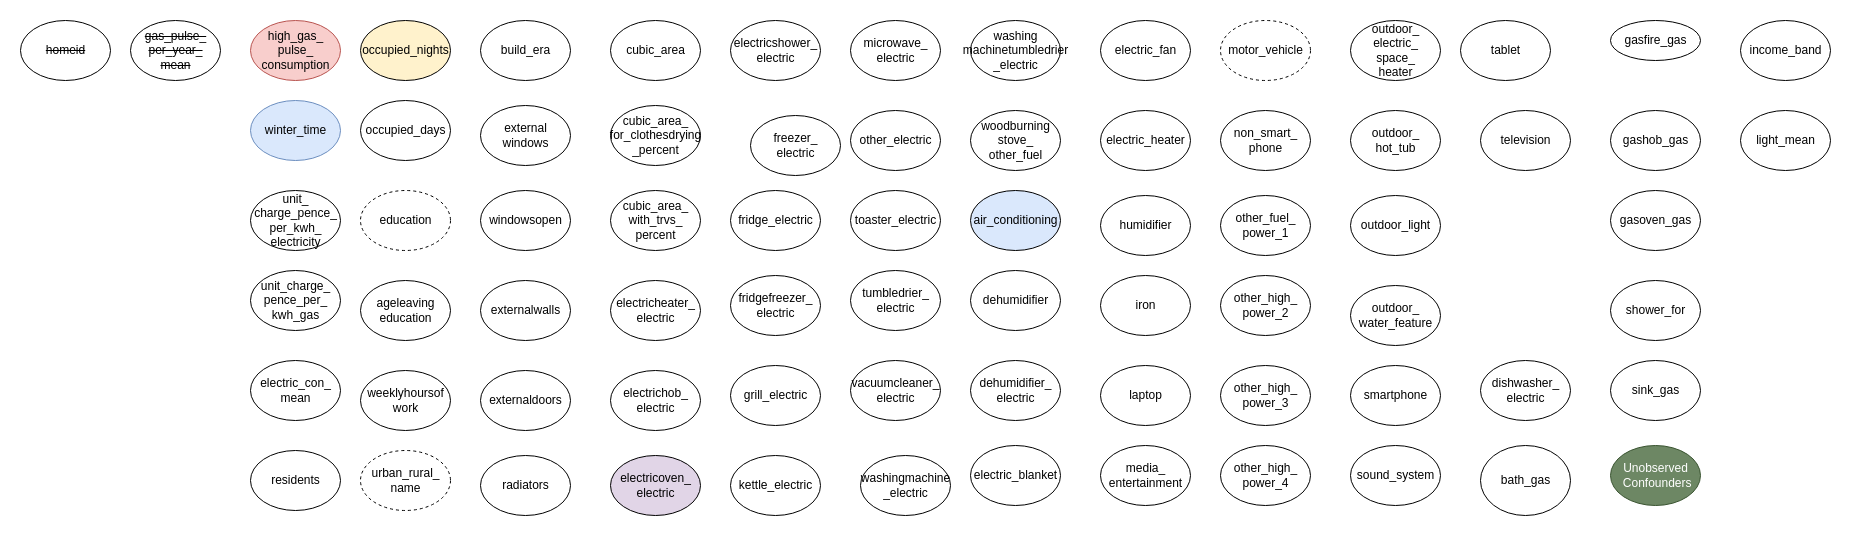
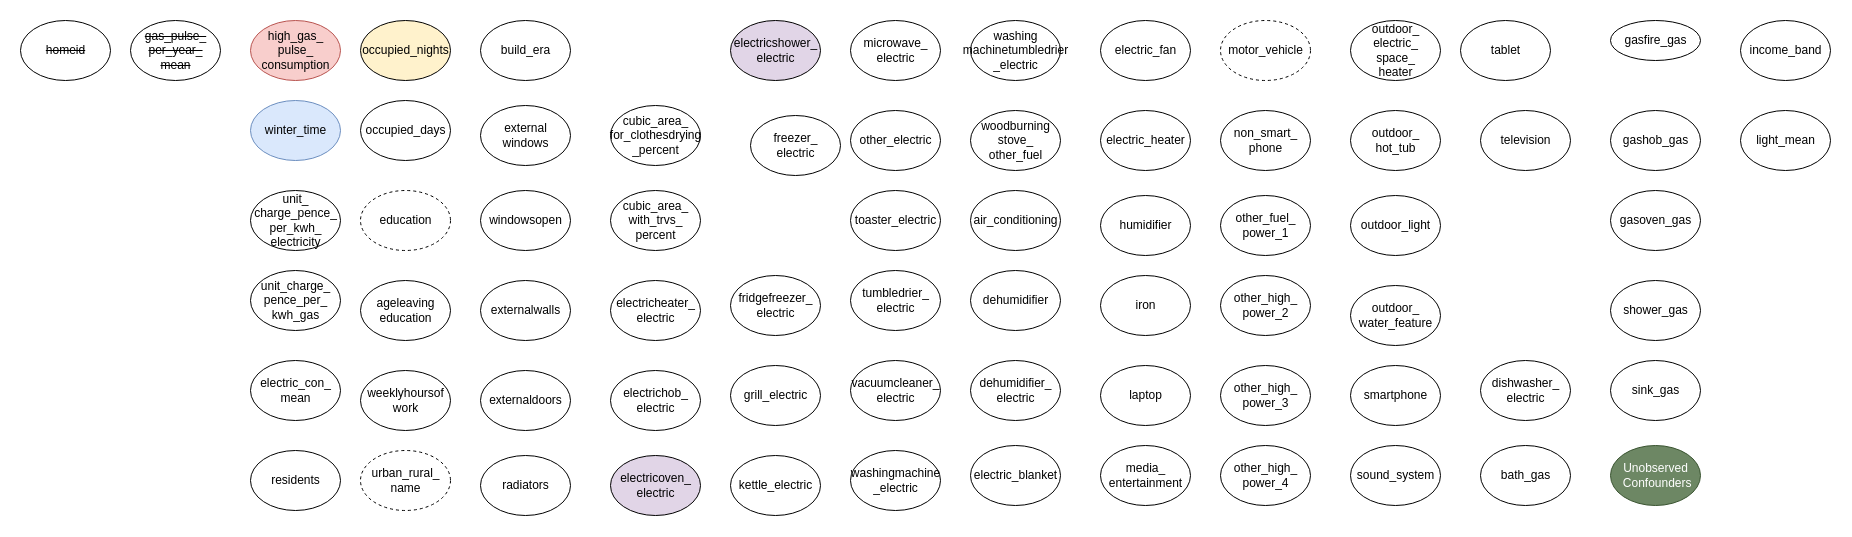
  <mxCell id="0" />
  <mxCell id="1" parent="0" />
  <mxCell id="2" value="&lt;strike&gt;homeid&lt;/strike&gt;" style="ellipse;html=1;shadow=0;sketch=0;overflow=visible;" parent="1" vertex="1"><mxGeometry x="20" y="20" width="90" height="60" as="geometry" /></mxCell>
  <mxCell id="3" value="residents" style="ellipse;html=1;shadow=0;sketch=0;overflow=visible;" parent="1" vertex="1"><mxGeometry x="250" y="450" width="90" height="60" as="geometry" /></mxCell>
  <mxCell id="4" value="high_gas_&lt;br&gt;pulse_&lt;br&gt;consumption" style="ellipse;html=1;shadow=0;sketch=0;overflow=visible;fillColor=#f8cecc;strokeColor=#b85450;" parent="1" vertex="1"><mxGeometry x="250" y="20" width="90" height="60" as="geometry" /></mxCell>
  <mxCell id="5" value="&lt;strike&gt;gas_pulse_&lt;br&gt;per_year_&lt;br&gt;mean&lt;/strike&gt;" style="ellipse;html=1;shadow=0;sketch=0;overflow=visible;" parent="1" vertex="1"><mxGeometry x="130" y="20" width="90" height="60" as="geometry" /></mxCell>
  <mxCell id="6" value="unit_&lt;br&gt;charge_pence_&lt;br&gt;per_kwh_&lt;br&gt;electricity" style="ellipse;html=1;shadow=0;sketch=0;overflow=visible;" parent="1" vertex="1"><mxGeometry x="250" y="190" width="90" height="60" as="geometry" /></mxCell>
  <mxCell id="7" value="unit_charge_&lt;br&gt;pence_per_&lt;br&gt;kwh_gas" style="ellipse;html=1;shadow=0;sketch=0;overflow=visible;" parent="1" vertex="1"><mxGeometry x="250" y="270" width="90" height="60" as="geometry" /></mxCell>
  <mxCell id="8" value="electric_con_&lt;br&gt;mean" style="ellipse;html=1;shadow=0;sketch=0;overflow=visible;" parent="1" vertex="1"><mxGeometry x="250" y="360" width="90" height="60" as="geometry" /></mxCell>
  <mxCell id="9" value="urban_rural_&lt;br&gt;name" style="ellipse;html=1;shadow=0;sketch=0;overflow=visible;dashed=1;" parent="1" vertex="1"><mxGeometry x="360" y="450" width="90" height="60" as="geometry" /></mxCell>
  <mxCell id="10" value="build_era" style="ellipse;html=1;shadow=0;sketch=0;overflow=visible;" parent="1" vertex="1"><mxGeometry x="480" y="20" width="90" height="60" as="geometry" /></mxCell>
  <mxCell id="11" value="occupied_days" style="ellipse;html=1;shadow=0;sketch=0;overflow=visible;" parent="1" vertex="1"><mxGeometry x="360" y="100" width="90" height="60" as="geometry" /></mxCell>
  <mxCell id="12" value="occupied_nights" style="ellipse;html=1;shadow=0;sketch=0;overflow=visible;fillColor=#fff2cc;" parent="1" vertex="1"><mxGeometry x="360" y="20" width="90" height="60" as="geometry" /></mxCell>
  <mxCell id="13" value="weeklyhoursof&lt;br&gt;work" style="ellipse;html=1;shadow=0;sketch=0;overflow=visible;" parent="1" vertex="1"><mxGeometry x="360" y="370" width="90" height="60" as="geometry" /></mxCell>
  <mxCell id="14" value="education" style="ellipse;html=1;shadow=0;sketch=0;overflow=visible;dashed=1;" parent="1" vertex="1"><mxGeometry x="360" y="190" width="90" height="60" as="geometry" /></mxCell>
  <mxCell id="15" value="ageleaving&lt;br&gt;education" style="ellipse;html=1;shadow=0;sketch=0;overflow=visible;" parent="1" vertex="1"><mxGeometry x="360" y="280" width="90" height="60" as="geometry" /></mxCell>
  <mxCell id="16" value="external&lt;br&gt;windows" style="ellipse;html=1;shadow=0;sketch=0;overflow=visible;" parent="1" vertex="1"><mxGeometry x="480" y="105" width="90" height="60" as="geometry" /></mxCell>
  <mxCell id="17" value="externalwalls" style="ellipse;html=1;shadow=0;sketch=0;overflow=visible;" parent="1" vertex="1"><mxGeometry x="480" y="280" width="90" height="60" as="geometry" /></mxCell>
- <mxCell id="18" value="cubic_area" style="ellipse;html=1;shadow=0;sketch=0;overflow=visible;" parent="1" vertex="1"><mxGeometry x="610" y="20" width="90" height="60" as="geometry" /></mxCell>
  <mxCell id="19" value="radiators" style="ellipse;html=1;shadow=0;sketch=0;overflow=visible;" parent="1" vertex="1"><mxGeometry x="480" y="455" width="90" height="60" as="geometry" /></mxCell>
  <mxCell id="20" value="cubic_area_&lt;br&gt;for_clothesdrying&lt;br&gt;_percent" style="ellipse;html=1;shadow=0;sketch=0;overflow=visible;" parent="1" vertex="1"><mxGeometry x="610" y="105" width="90" height="60" as="geometry" /></mxCell>
  <mxCell id="21" value="cubic_area_&lt;br&gt;with_trvs_&lt;br&gt;percent" style="ellipse;html=1;shadow=0;sketch=0;overflow=visible;" parent="1" vertex="1"><mxGeometry x="610" y="190" width="90" height="60" as="geometry" /></mxCell>
  <mxCell id="22" value="dehumidifier" style="ellipse;html=1;shadow=0;sketch=0;overflow=visible;" parent="1" vertex="1"><mxGeometry x="970" y="270" width="90" height="60" as="geometry" /></mxCell>
  <mxCell id="23" value="dishwasher_&lt;br&gt;electric" style="ellipse;html=1;shadow=0;sketch=0;overflow=visible;" parent="1" vertex="1"><mxGeometry x="1480" y="360" width="90" height="60" as="geometry" /></mxCell>
  <mxCell id="24" value="electricheater_&lt;br&gt;electric" style="ellipse;html=1;shadow=0;sketch=0;overflow=visible;" parent="1" vertex="1"><mxGeometry x="610" y="280" width="90" height="60" as="geometry" /></mxCell>
  <mxCell id="25" value="electrichob_&lt;br&gt;electric" style="ellipse;html=1;shadow=0;sketch=0;overflow=visible;" parent="1" vertex="1"><mxGeometry x="610" y="370" width="90" height="60" as="geometry" /></mxCell>
  <mxCell id="26" value="electricoven_&lt;br&gt;electric" style="ellipse;html=1;shadow=0;sketch=0;overflow=visible;fillColor=#e1d5e7;" parent="1" vertex="1"><mxGeometry x="610" y="455" width="90" height="60" as="geometry" /></mxCell>
- <mxCell id="27" value="electricshower_&lt;br&gt;electric" style="ellipse;html=1;shadow=0;sketch=0;overflow=visible;" parent="1" vertex="1"><mxGeometry x="730" y="20" width="90" height="60" as="geometry" /></mxCell>
+ <mxCell id="27" value="electricshower_&lt;br&gt;electric" style="ellipse;html=1;shadow=0;sketch=0;overflow=visible;fillColor=#e1d5e7;" parent="1" vertex="1"><mxGeometry x="730" y="20" width="90" height="60" as="geometry" /></mxCell>
  <mxCell id="28" value="freezer_&lt;br&gt;electric" style="ellipse;html=1;shadow=0;sketch=0;overflow=visible;" parent="1" vertex="1"><mxGeometry x="750" y="115" width="90" height="60" as="geometry" /></mxCell>
- <mxCell id="29" value="fridge_electric" style="ellipse;html=1;shadow=0;sketch=0;overflow=visible;" parent="1" vertex="1"><mxGeometry x="730" y="190" width="90" height="60" as="geometry" /></mxCell>
  <mxCell id="30" value="fridgefreezer_&lt;br&gt;electric" style="ellipse;html=1;shadow=0;sketch=0;overflow=visible;" parent="1" vertex="1"><mxGeometry x="730" y="275" width="90" height="60" as="geometry" /></mxCell>
  <mxCell id="31" value="grill_electric" style="ellipse;html=1;shadow=0;sketch=0;overflow=visible;" parent="1" vertex="1"><mxGeometry x="730" y="365" width="90" height="60" as="geometry" /></mxCell>
  <mxCell id="32" value="kettle_electric" style="ellipse;html=1;shadow=0;sketch=0;overflow=visible;" parent="1" vertex="1"><mxGeometry x="730" y="455" width="90" height="60" as="geometry" /></mxCell>
  <mxCell id="33" value="other_high_&lt;br&gt;power_4" style="ellipse;html=1;shadow=0;sketch=0;overflow=visible;" parent="1" vertex="1"><mxGeometry x="1220" y="445" width="90" height="60" as="geometry" /></mxCell>
  <mxCell id="34" value="laptop" style="ellipse;html=1;shadow=0;sketch=0;overflow=visible;" parent="1" vertex="1"><mxGeometry x="1100" y="365" width="90" height="60" as="geometry" /></mxCell>
  <mxCell id="35" value="other_high_&lt;br&gt;power_2" style="ellipse;html=1;shadow=0;sketch=0;overflow=visible;" parent="1" vertex="1"><mxGeometry x="1220" y="275" width="90" height="60" as="geometry" /></mxCell>
  <mxCell id="36" value="humidifier" style="ellipse;html=1;shadow=0;sketch=0;overflow=visible;" parent="1" vertex="1"><mxGeometry x="1100" y="195" width="90" height="60" as="geometry" /></mxCell>
  <mxCell id="37" value="dehumidifier_&lt;br&gt;electric" style="ellipse;html=1;shadow=0;sketch=0;overflow=visible;" parent="1" vertex="1"><mxGeometry x="970" y="360" width="90" height="60" as="geometry" /></mxCell>
  <mxCell id="38" value="iron" style="ellipse;html=1;shadow=0;sketch=0;overflow=visible;" parent="1" vertex="1"><mxGeometry x="1100" y="275" width="90" height="60" as="geometry" /></mxCell>
  <mxCell id="39" value="electric_heater" style="ellipse;html=1;shadow=0;sketch=0;overflow=visible;" parent="1" vertex="1"><mxGeometry x="1100" y="110" width="90" height="60" as="geometry" /></mxCell>
  <mxCell id="40" value="tumbledrier_&lt;br&gt;electric" style="ellipse;html=1;shadow=0;sketch=0;overflow=visible;" parent="1" vertex="1"><mxGeometry x="850" y="270" width="90" height="60" as="geometry" /></mxCell>
  <mxCell id="41" value="vacuumcleaner_&lt;br&gt;electric" style="ellipse;html=1;shadow=0;sketch=0;overflow=visible;" parent="1" vertex="1"><mxGeometry x="850" y="360" width="90" height="60" as="geometry" /></mxCell>
  <mxCell id="42" value="electric_fan" style="ellipse;html=1;shadow=0;sketch=0;overflow=visible;" parent="1" vertex="1"><mxGeometry x="1100" y="20" width="90" height="60" as="geometry" /></mxCell>
- <mxCell id="43" value="air_conditioning" style="ellipse;html=1;shadow=0;sketch=0;overflow=visible;fillColor=#dae8fc;" parent="1" vertex="1"><mxGeometry x="970" y="190" width="90" height="60" as="geometry" /></mxCell>
+ <mxCell id="43" value="air_conditioning" style="ellipse;html=1;shadow=0;sketch=0;overflow=visible;" parent="1" vertex="1"><mxGeometry x="970" y="190" width="90" height="60" as="geometry" /></mxCell>
  <mxCell id="44" value="woodburning&lt;br&gt;stove_&lt;br&gt;other_fuel" style="ellipse;html=1;shadow=0;sketch=0;overflow=visible;" parent="1" vertex="1"><mxGeometry x="970" y="110" width="90" height="60" as="geometry" /></mxCell>
  <mxCell id="45" value="electric_blanket" style="ellipse;html=1;shadow=0;sketch=0;overflow=visible;" parent="1" vertex="1"><mxGeometry x="970" y="445" width="90" height="60" as="geometry" /></mxCell>
  <mxCell id="46" value="outdoor_light" style="ellipse;html=1;shadow=0;sketch=0;overflow=visible;" parent="1" vertex="1"><mxGeometry x="1350" y="195" width="90" height="60" as="geometry" /></mxCell>
- <mxCell id="47" value="washingmachine&lt;br&gt;_electric" style="ellipse;html=1;shadow=0;sketch=0;overflow=visible;" parent="1" vertex="1"><mxGeometry x="860" y="455" width="90" height="60" as="geometry" /></mxCell>
+ <mxCell id="47" value="washingmachine&lt;br&gt;_electric" style="ellipse;html=1;shadow=0;sketch=0;overflow=visible;" parent="1" vertex="1"><mxGeometry x="850" y="450" width="90" height="60" as="geometry" /></mxCell>
  <mxCell id="48" value="microwave_&lt;br&gt;electric" style="ellipse;html=1;shadow=0;sketch=0;overflow=visible;" parent="1" vertex="1"><mxGeometry x="850" y="20" width="90" height="60" as="geometry" /></mxCell>
  <mxCell id="49" value="outdoor_&lt;br&gt;electric_&lt;br&gt;space_&lt;br&gt;heater" style="ellipse;html=1;shadow=0;sketch=0;overflow=visible;" parent="1" vertex="1"><mxGeometry x="1350" y="20" width="90" height="60" as="geometry" /></mxCell>
  <mxCell id="50" value="outdoor_&lt;br&gt;hot_tub" style="ellipse;html=1;shadow=0;sketch=0;overflow=visible;" parent="1" vertex="1"><mxGeometry x="1350" y="110" width="90" height="60" as="geometry" /></mxCell>
  <mxCell id="51" value="outdoor_&lt;br&gt;water_feature" style="ellipse;html=1;shadow=0;sketch=0;overflow=visible;" parent="1" vertex="1"><mxGeometry x="1350" y="285" width="90" height="60" as="geometry" /></mxCell>
  <mxCell id="52" value="externaldoors" style="ellipse;html=1;shadow=0;sketch=0;overflow=visible;" parent="1" vertex="1"><mxGeometry x="480" y="370" width="90" height="60" as="geometry" /></mxCell>
  <mxCell id="53" value="television" style="ellipse;html=1;shadow=0;sketch=0;overflow=visible;" parent="1" vertex="1"><mxGeometry x="1480" y="110" width="90" height="60" as="geometry" /></mxCell>
  <mxCell id="54" value="tablet" style="ellipse;html=1;shadow=0;sketch=0;overflow=visible;" parent="1" vertex="1"><mxGeometry x="1460" y="20" width="90" height="60" as="geometry" /></mxCell>
  <mxCell id="55" value="sound_system" style="ellipse;html=1;shadow=0;sketch=0;overflow=visible;" parent="1" vertex="1"><mxGeometry x="1350" y="445" width="90" height="60" as="geometry" /></mxCell>
  <mxCell id="56" value="smartphone" style="ellipse;html=1;shadow=0;sketch=0;overflow=visible;" parent="1" vertex="1"><mxGeometry x="1350" y="365" width="90" height="60" as="geometry" /></mxCell>
  <mxCell id="57" value="other_fuel_&lt;br&gt;power_1" style="ellipse;html=1;shadow=0;sketch=0;overflow=visible;" parent="1" vertex="1"><mxGeometry x="1220" y="195" width="90" height="60" as="geometry" /></mxCell>
  <mxCell id="58" value="non_smart_&lt;br&gt;phone" style="ellipse;html=1;shadow=0;sketch=0;overflow=visible;" parent="1" vertex="1"><mxGeometry x="1220" y="110" width="90" height="60" as="geometry" /></mxCell>
  <mxCell id="59" value="motor_vehicle" style="ellipse;html=1;shadow=0;sketch=0;overflow=visible;dashed=1;" parent="1" vertex="1"><mxGeometry x="1220" y="20" width="90" height="60" as="geometry" /></mxCell>
  <mxCell id="60" value="media_&lt;br&gt;entertainment" style="ellipse;html=1;shadow=0;sketch=0;overflow=visible;" parent="1" vertex="1"><mxGeometry x="1100" y="445" width="90" height="60" as="geometry" /></mxCell>
  <mxCell id="61" value="other_high_&lt;br&gt;power_3" style="ellipse;html=1;shadow=0;sketch=0;overflow=visible;" parent="1" vertex="1"><mxGeometry x="1220" y="365" width="90" height="60" as="geometry" /></mxCell>
  <mxCell id="62" value="washing&lt;br&gt;machinetumbledrier&lt;br&gt;_electric" style="ellipse;html=1;shadow=0;sketch=0;overflow=visible;" parent="1" vertex="1"><mxGeometry x="970" y="20" width="90" height="60" as="geometry" /></mxCell>
  <mxCell id="63" value="other_electric" style="ellipse;html=1;shadow=0;sketch=0;overflow=visible;" parent="1" vertex="1"><mxGeometry x="850" y="110" width="90" height="60" as="geometry" /></mxCell>
  <mxCell id="64" value="toaster_electric" style="ellipse;html=1;shadow=0;sketch=0;overflow=visible;" parent="1" vertex="1"><mxGeometry x="850" y="190" width="90" height="60" as="geometry" /></mxCell>
  <mxCell id="65" value="windowsopen" style="ellipse;html=1;shadow=0;sketch=0;overflow=visible;" parent="1" vertex="1"><mxGeometry x="480" y="190" width="90" height="60" as="geometry" /></mxCell>
  <mxCell id="66" value="Unobserved&lt;br&gt;&amp;nbsp;Confounders" style="ellipse;html=1;shadow=0;sketch=0;overflow=visible;fillColor=#6d8764;strokeColor=#3A5431;fontColor=#ffffff;" parent="1" vertex="1"><mxGeometry x="1610" y="445" width="90" height="60" as="geometry" /></mxCell>
- <mxCell id="67" value="bath_gas" style="ellipse;html=1;shadow=0;sketch=0;overflow=visible;" parent="1" vertex="1"><mxGeometry x="1480" y="445" width="90" height="70" as="geometry" /></mxCell>
+ <mxCell id="67" value="bath_gas" style="ellipse;html=1;shadow=0;sketch=0;overflow=visible;" parent="1" vertex="1"><mxGeometry x="1480" y="445" width="90" height="60" as="geometry" /></mxCell>
  <mxCell id="68" value="gasfire_gas" style="ellipse;html=1;shadow=0;sketch=0;overflow=visible;" parent="1" vertex="1"><mxGeometry x="1610" y="20" width="90" height="40" as="geometry" /></mxCell>
  <mxCell id="69" value="gashob_gas" style="ellipse;html=1;shadow=0;sketch=0;overflow=visible;" parent="1" vertex="1"><mxGeometry x="1610" y="110" width="90" height="60" as="geometry" /></mxCell>
  <mxCell id="70" value="gasoven_gas" style="ellipse;html=1;shadow=0;sketch=0;overflow=visible;" parent="1" vertex="1"><mxGeometry x="1610" y="190" width="90" height="60" as="geometry" /></mxCell>
- <mxCell id="71" value="shower_for" style="ellipse;html=1;shadow=0;sketch=0;overflow=visible;" parent="1" vertex="1"><mxGeometry x="1610" y="280" width="90" height="60" as="geometry" /></mxCell>
+ <mxCell id="71" value="shower_gas" style="ellipse;html=1;shadow=0;sketch=0;overflow=visible;" parent="1" vertex="1"><mxGeometry x="1610" y="280" width="90" height="60" as="geometry" /></mxCell>
  <mxCell id="72" value="sink_gas" style="ellipse;html=1;shadow=0;sketch=0;overflow=visible;" parent="1" vertex="1"><mxGeometry x="1610" y="360" width="90" height="60" as="geometry" /></mxCell>
  <mxCell id="73" value="winter_time" style="ellipse;html=1;shadow=0;sketch=0;overflow=visible;fillColor=#dae8fc;strokeColor=#6c8ebf;" parent="1" vertex="1"><mxGeometry x="250" y="100" width="90" height="60" as="geometry" /></mxCell>
  <mxCell id="74" value="income_band" style="ellipse;html=1;shadow=0;sketch=0;overflow=visible;" parent="1" vertex="1"><mxGeometry x="1740" y="20" width="90" height="60" as="geometry" /></mxCell>
  <mxCell id="75" value="light_mean" style="ellipse;html=1;shadow=0;sketch=0;overflow=visible;" parent="1" vertex="1"><mxGeometry x="1740" y="110" width="90" height="60" as="geometry" /></mxCell>
